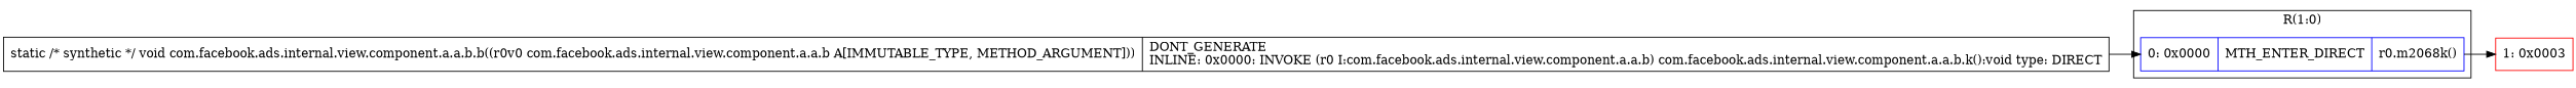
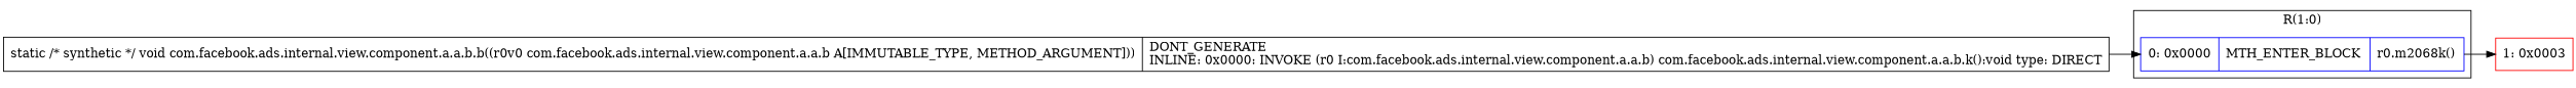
  digraph {
    rankdir=LR
    node [shape=record]
-   n1 [color=blue label="{0\:\ 0x0000|MTH_ENTER_DIRECT\l|r0.m2068k()\l}"]
+   n1 [color=blue label="{0\:\ 0x0000|MTH_ENTER_BLOCK\l|r0.m2068k()\l}"]
    n2 [color=red label="{1\:\ 0x0003}"]
    n3 [label="{static \/* synthetic *\/ void com.facebook.ads.internal.view.component.a.a.b.b((r0v0 com.facebook.ads.internal.view.component.a.a.b A[IMMUTABLE_TYPE, METHOD_ARGUMENT]))  | DONT_GENERATE\lINLINE: 0x0000: INVOKE  (r0 I:com.facebook.ads.internal.view.component.a.a.b) com.facebook.ads.internal.view.component.a.a.b.k():void type: DIRECT\l}"]
    subgraph cluster_1 {
      label="R(1:0)"
      n1
    }
    n1 -> n2
    n3 -> n1
  }
